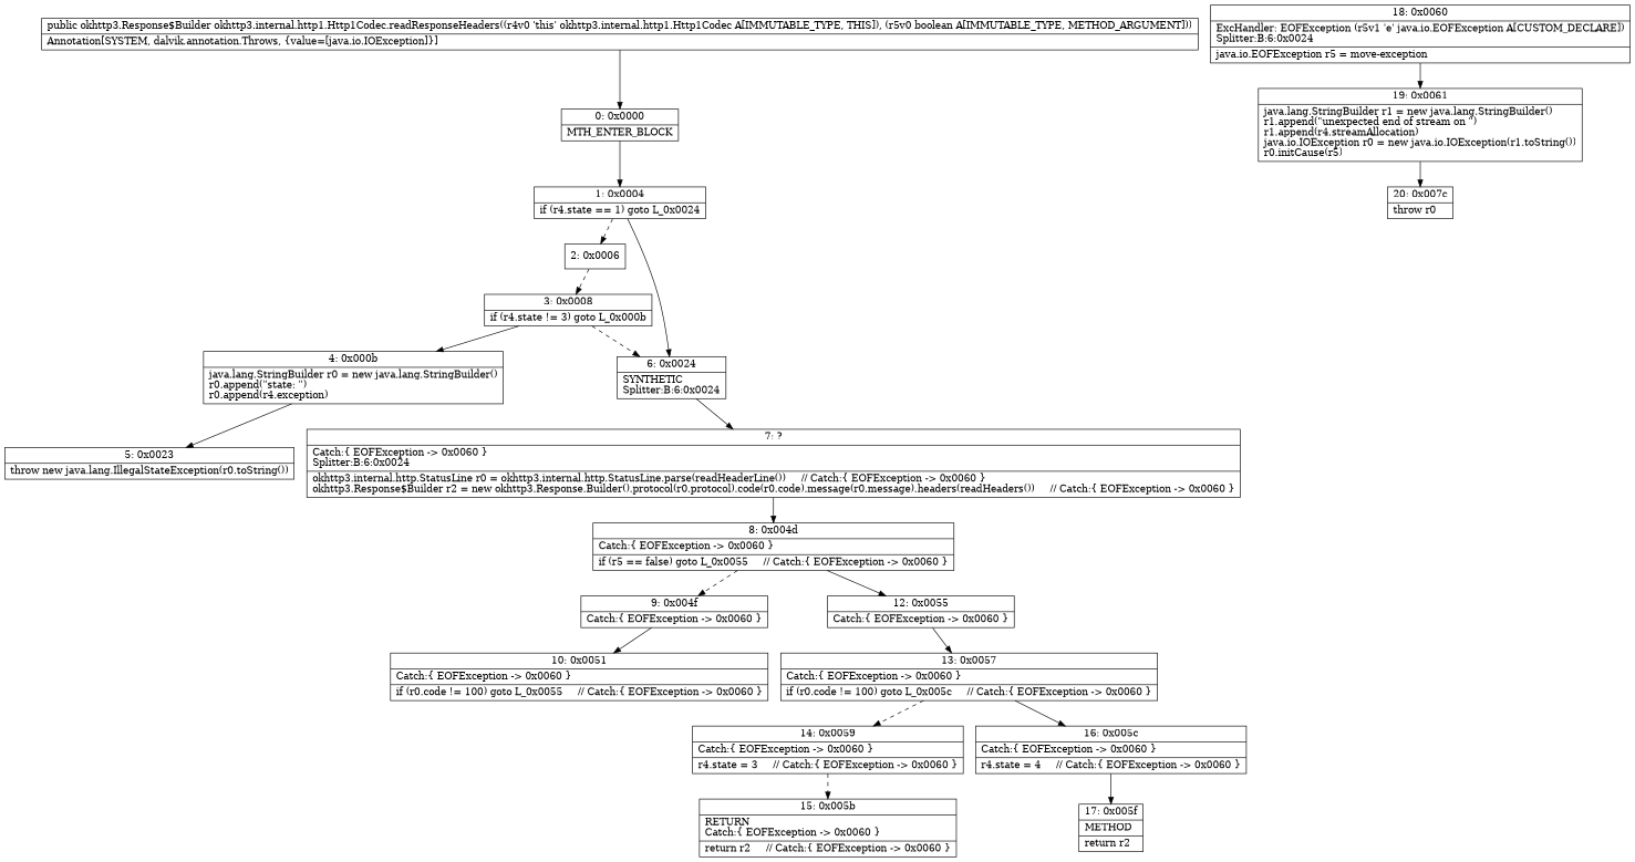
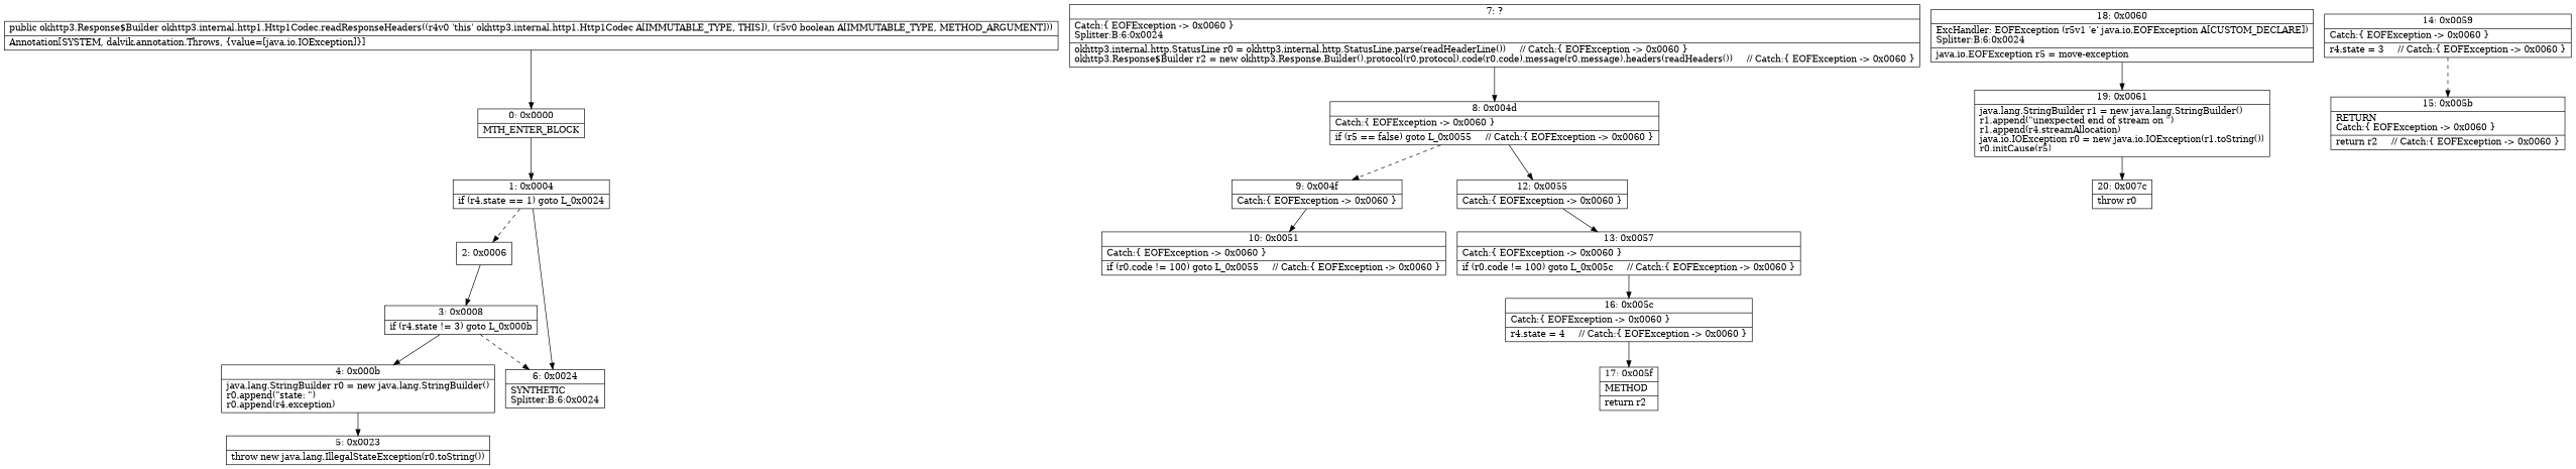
  digraph {
    node [shape=record]
    n1 [label="{0\:\ 0x0000|MTH_ENTER_BLOCK\l}"]
    n2 [label="{1\:\ 0x0004|if (r4.state == 1) goto L_0x0024\l}"]
    n3 [label="{2\:\ 0x0006}"]
    n4 [label="{6\:\ 0x0024|SYNTHETIC\lSplitter:B:6:0x0024\l}"]
    n5 [label="{3\:\ 0x0008|if (r4.state != 3) goto L_0x000b\l}"]
    n6 [label="{7\:\ ?|Catch:\{ EOFException \-\> 0x0060 \}\lSplitter:B:6:0x0024\l|okhttp3.internal.http.StatusLine r0 = okhttp3.internal.http.StatusLine.parse(readHeaderLine())     \/\/ Catch:\{ EOFException \-\> 0x0060 \}\lokhttp3.Response$Builder r2 = new okhttp3.Response.Builder().protocol(r0.protocol).code(r0.code).message(r0.message).headers(readHeaders())     \/\/ Catch:\{ EOFException \-\> 0x0060 \}\l}"]
    n7 [label="{4\:\ 0x000b|java.lang.StringBuilder r0 = new java.lang.StringBuilder()\lr0.append(\"state: \")\lr0.append(r4.exception)\l}"]
    n8 [label="{5\:\ 0x0023|throw new java.lang.IllegalStateException(r0.toString())\l}"]
    n9 [label="{8\:\ 0x004d|Catch:\{ EOFException \-\> 0x0060 \}\l|if (r5 == false) goto L_0x0055     \/\/ Catch:\{ EOFException \-\> 0x0060 \}\l}"]
    n10 [label="{18\:\ 0x0060|ExcHandler: EOFException (r5v1 'e' java.io.EOFException A[CUSTOM_DECLARE])\lSplitter:B:6:0x0024\l|java.io.EOFException r5 = move\-exception\l}"]
    n11 [label="{19\:\ 0x0061|java.lang.StringBuilder r1 = new java.lang.StringBuilder()\lr1.append(\"unexpected end of stream on \")\lr1.append(r4.streamAllocation)\ljava.io.IOException r0 = new java.io.IOException(r1.toString())\lr0.initCause(r5)\l}"]
    n12 [label="{9\:\ 0x004f|Catch:\{ EOFException \-\> 0x0060 \}\l}"]
    n13 [label="{12\:\ 0x0055|Catch:\{ EOFException \-\> 0x0060 \}\l}"]
    n14 [label="{10\:\ 0x0051|Catch:\{ EOFException \-\> 0x0060 \}\l|if (r0.code != 100) goto L_0x0055     \/\/ Catch:\{ EOFException \-\> 0x0060 \}\l}"]
    n15 [label="{13\:\ 0x0057|Catch:\{ EOFException \-\> 0x0060 \}\l|if (r0.code != 100) goto L_0x005c     \/\/ Catch:\{ EOFException \-\> 0x0060 \}\l}"]
    n16 [label="{14\:\ 0x0059|Catch:\{ EOFException \-\> 0x0060 \}\l|r4.state = 3     \/\/ Catch:\{ EOFException \-\> 0x0060 \}\l}"]
    n17 [label="{16\:\ 0x005c|Catch:\{ EOFException \-\> 0x0060 \}\l|r4.state = 4     \/\/ Catch:\{ EOFException \-\> 0x0060 \}\l}"]
    n18 [label="{15\:\ 0x005b|RETURN\lCatch:\{ EOFException \-\> 0x0060 \}\l|return r2     \/\/ Catch:\{ EOFException \-\> 0x0060 \}\l}"]
    n19 [label="{17\:\ 0x005f|METHOD\l|return r2\l}"]
    n20 [label="{20\:\ 0x007c|throw r0\l}"]
    n21 [label="{public okhttp3.Response$Builder okhttp3.internal.http1.Http1Codec.readResponseHeaders((r4v0 'this' okhttp3.internal.http1.Http1Codec A[IMMUTABLE_TYPE, THIS]), (r5v0 boolean A[IMMUTABLE_TYPE, METHOD_ARGUMENT]))  | Annotation[SYSTEM, dalvik.annotation.Throws, \{value=[java.io.IOException]\}]\l}"]
    n1 -> n2
    n2 -> n3 [style=dashed]
    n2 -> n4
-   n3 -> n5 [style=dashed]
-   n4 -> n6
+   n3 -> n5
    n5 -> n4 [style=dashed]
    n5 -> n7
    n6 -> n9
    n7 -> n8
    n9 -> n12 [style=dashed]
    n9 -> n13
    n10 -> n11
    n11 -> n20
    n12 -> n14
    n13 -> n15
-   n15 -> n16 [style=dashed]
    n15 -> n17
    n16 -> n18 [style=dashed]
    n17 -> n19
    n21 -> n1
  }
